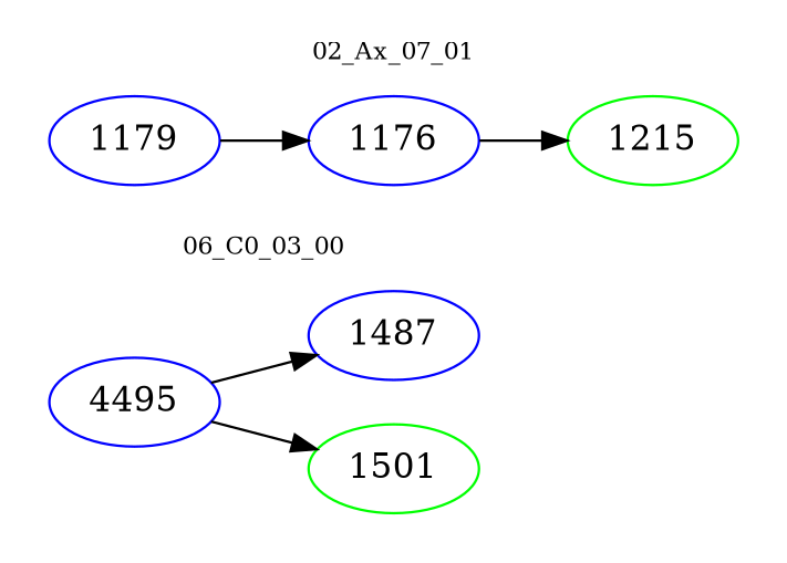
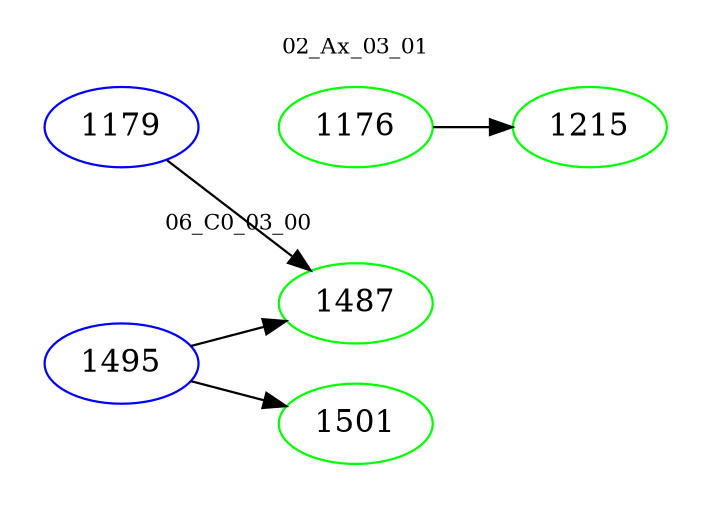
  digraph {
    rankdir=LR
    node [color=blue]
    edge [color=black]
    n1 [label=1179]
-   n2 [label=1176]
+   n2 [color=green label=1176]
    n3 [color=green label=1215]
-   n4 [label=4495]
-   n5 [label=1487]
+   n4 [label=1495]
+   n5 [color=green label=1487]
    n6 [color=green label=1501]
    subgraph cluster_1 {
      color=white
      fontsize=10
-     label="02_Ax_07_01"
+     label="02_Ax_03_01"
      n1
      n2
      n3
    }
    subgraph cluster_2 {
      color=white
      fontsize=10
      label="06_C0_03_00"
      n4
      n5
      n6
    }
-   n1 -> n2
+   n1 -> n5
    n2 -> n3
    n4 -> n5
    n4 -> n6
  }
